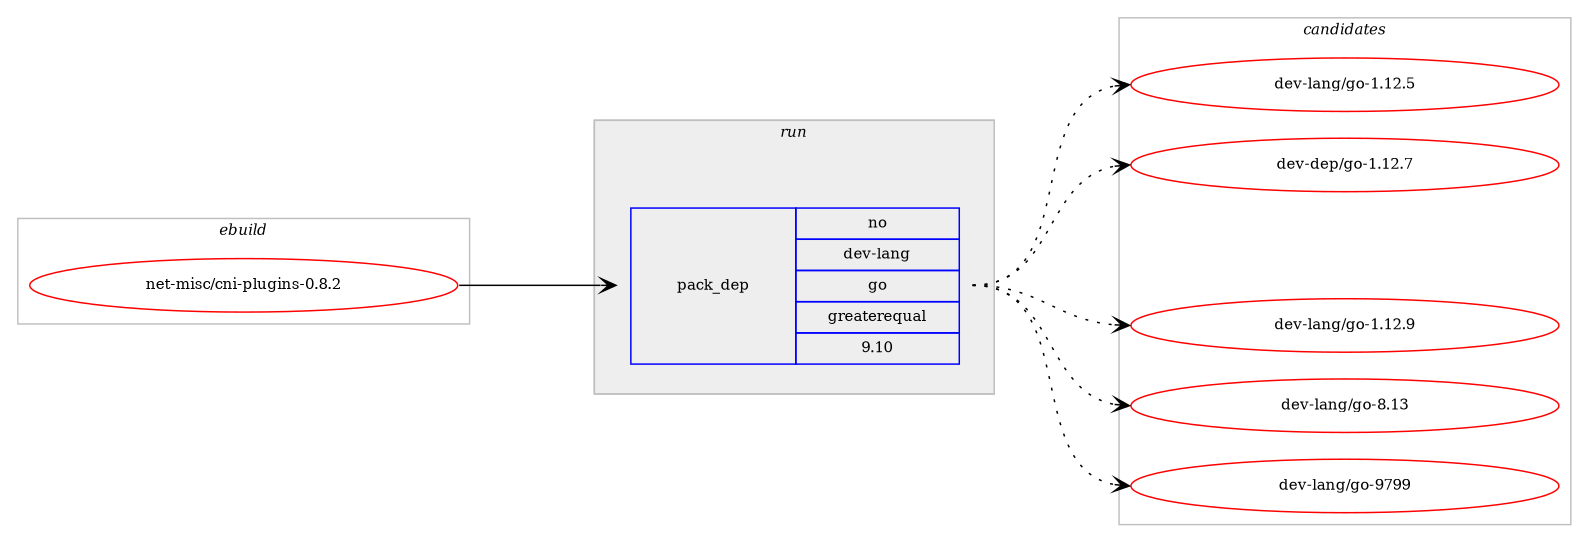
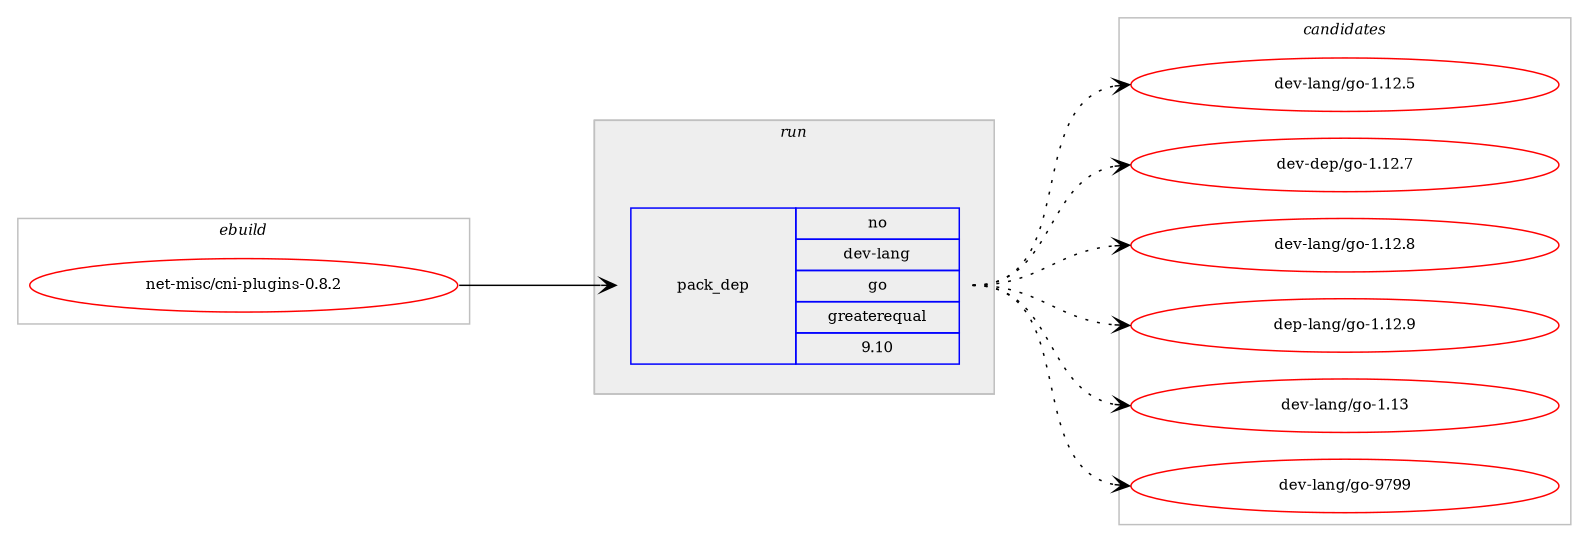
  digraph {
    compound=true
    concentrate=true
    fontname="DejaVu Serif"
    fontsize=10
    newrank=true
    rankdir=LR
    ranksep=1.5
    node [color=red fontname="DejaVu Serif" fontsize=10]
    edge [arrowhead=vee fontname="DejaVu Serif" headport=w style=dotted tailport=e weight=100]
    n1 [label="net-misc/cni-plugins-0.8.2" width=4]
    n2 [color=blue label=<<TABLE BORDER="0" CELLBORDER="1" CELLSPACING="0" CELLPADDING="4" WIDTH="220"><TR><TD ROWSPAN="6" CELLPADDING="30">pack_dep</TD></TR><TR><TD WIDTH="110">no</TD></TR><TR><TD>dev-lang</TD></TR><TR><TD>go</TD></TR><TR><TD>greaterequal</TD></TR><TR><TD>9.10</TD></TR></TABLE>> shape=none]
    n3 [label="dev-lang/go-1.12.5" width=4]
    n4 [label="dev-dep/go-1.12.7" width=4]
-   n6 [label="dev-lang/go-1.12.9" width=4]
-   n7 [label="dev-lang/go-8.13" width=4]
+   n5 [label="dev-lang/go-1.12.8" width=4]
+   n6 [label="dep-lang/go-1.12.9" width=4]
+   n7 [label="dev-lang/go-1.13" width=4]
    n8 [label="dev-lang/go-9799" width=4]
    subgraph cluster_1 {
      color=gray
      label=<<i>ebuild</i>>
      rank=same
      n1
    }
    subgraph cluster_2 {
      color=gray
      label=<<i>dependencies</i>>
      subgraph cluster_3 {
        color=gray
        fillcolor="#eeeeee"
        label=<<i>compile</i>>
        style=filled
        subgraph sub_4 {
          color=gray
          fillcolor="#eeeeee"
          label=<<i>compile</i>>
          style=filled
          n2
        }
      }
      subgraph cluster_5 {
        color=gray
        fillcolor="#eeeeee"
        label=<<i>compile and run</i>>
        style=filled
      }
      subgraph cluster_6 {
        color=gray
        fillcolor="#eeeeee"
        label=<<i>run</i>>
        style=filled
      }
    }
    subgraph cluster_7 {
      color=gray
      label=<<i>candidates</i>>
      rank=same
      subgraph sub_8 {
        color=black
        label=<<i>candidates</i>>
        nodesep=1
        rank=same
        n3
        n4
+       n5
        n6
        n7
        n8
      }
    }
    n1 -> n2 [style=solid weight=20]
    n2 -> n3
    n2 -> n4
+   n2 -> n5
    n2 -> n6
    n2 -> n7
    n2 -> n8
  }
